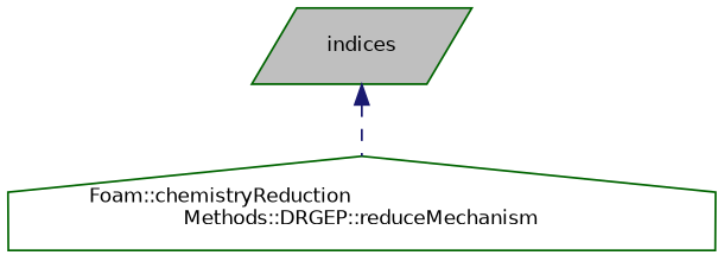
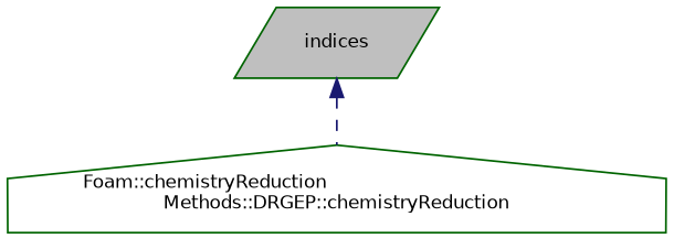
  digraph {
    rankdir=TB
    node [color=darkgreen fontname=Helvetica fontsize=10]
    n1 [fillcolor=grey75 fontcolor=black height=0.2 label=indices shape=parallelogram style=filled width=0.4]
-   n2 [height=0.2 label="Foam::chemistryReduction\lMethods::DRGEP::reduceMechanism" shape=house width=0.4]
+   n2 [height=0.2 label="Foam::chemistryReduction\lMethods::DRGEP::chemistryReduction" shape=house width=0.4]
    n1 -> n2 [color=midnightblue dir=back fontname=Helvetica fontsize=10 labelfontname=Helvetica labelfontsize=10 style=dashed]
  }
